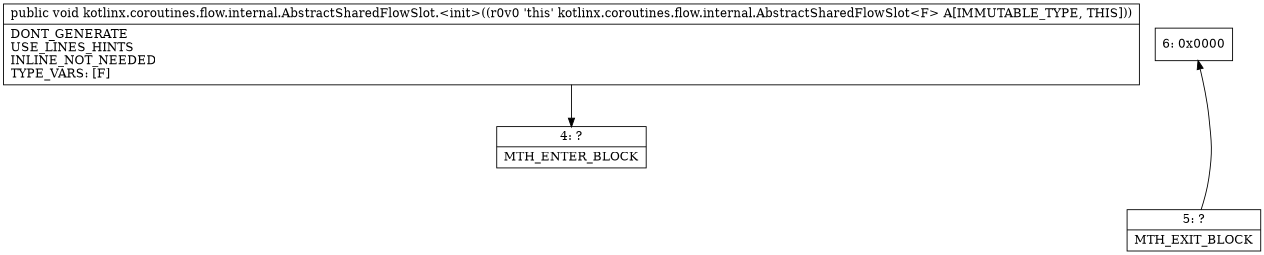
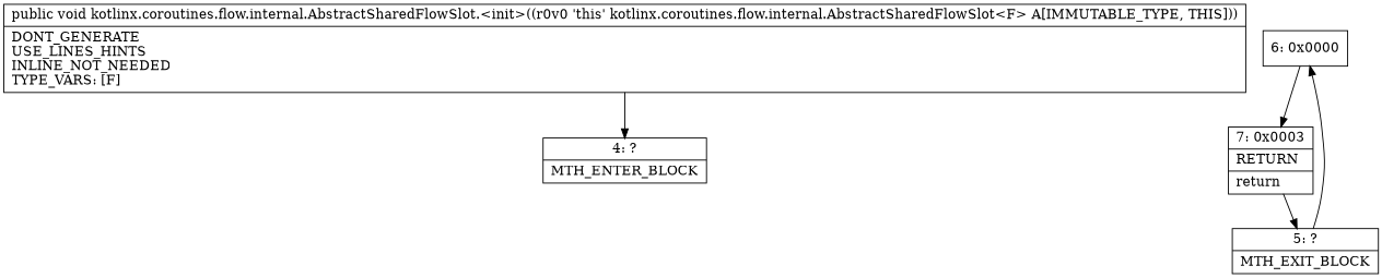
  digraph {
    node [shape=record]
    n1 [label="{4\:\ ?|MTH_ENTER_BLOCK\l}"]
    n2 [label="{6\:\ 0x0000}"]
+   n3 [label="{7\:\ 0x0003|RETURN\l|return\l}"]
    n4 [label="{5\:\ ?|MTH_EXIT_BLOCK\l}"]
    n5 [label="{public void kotlinx.coroutines.flow.internal.AbstractSharedFlowSlot.\<init\>((r0v0 'this' kotlinx.coroutines.flow.internal.AbstractSharedFlowSlot\<F\> A[IMMUTABLE_TYPE, THIS]))  | DONT_GENERATE\lUSE_LINES_HINTS\lINLINE_NOT_NEEDED\lTYPE_VARS: [F]\l}"]
+   n2 -> n3
+   n3 -> n4
    n4 -> n2
    n5 -> n1
  }
